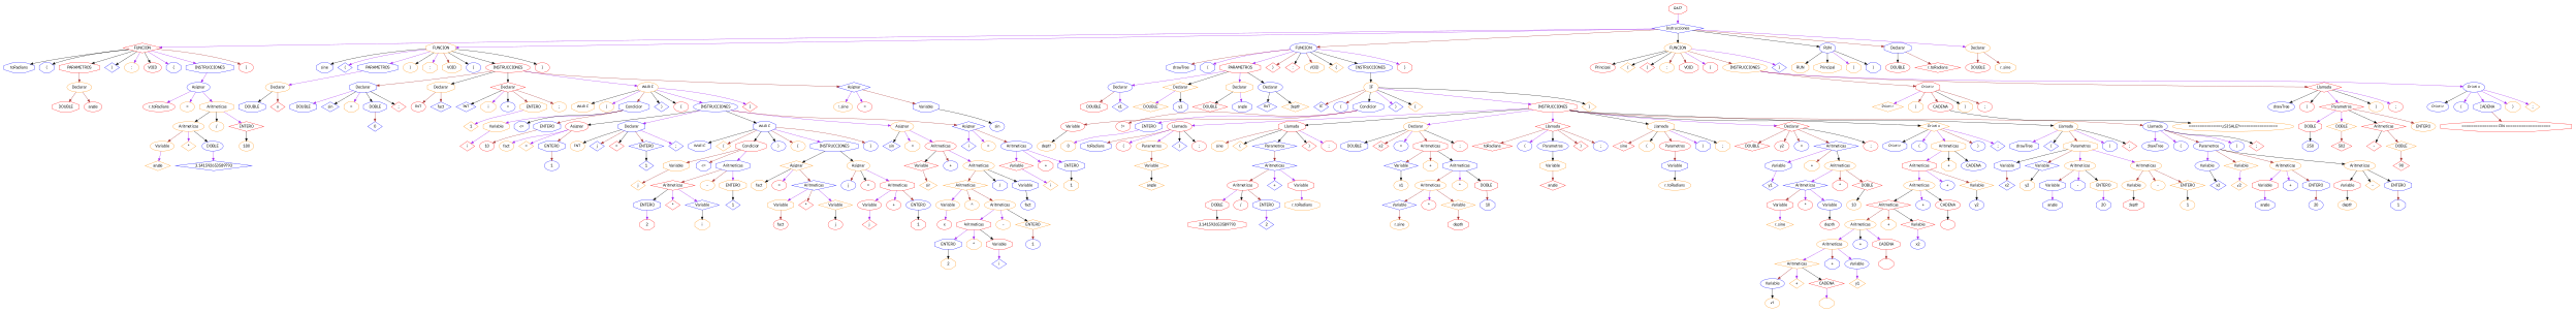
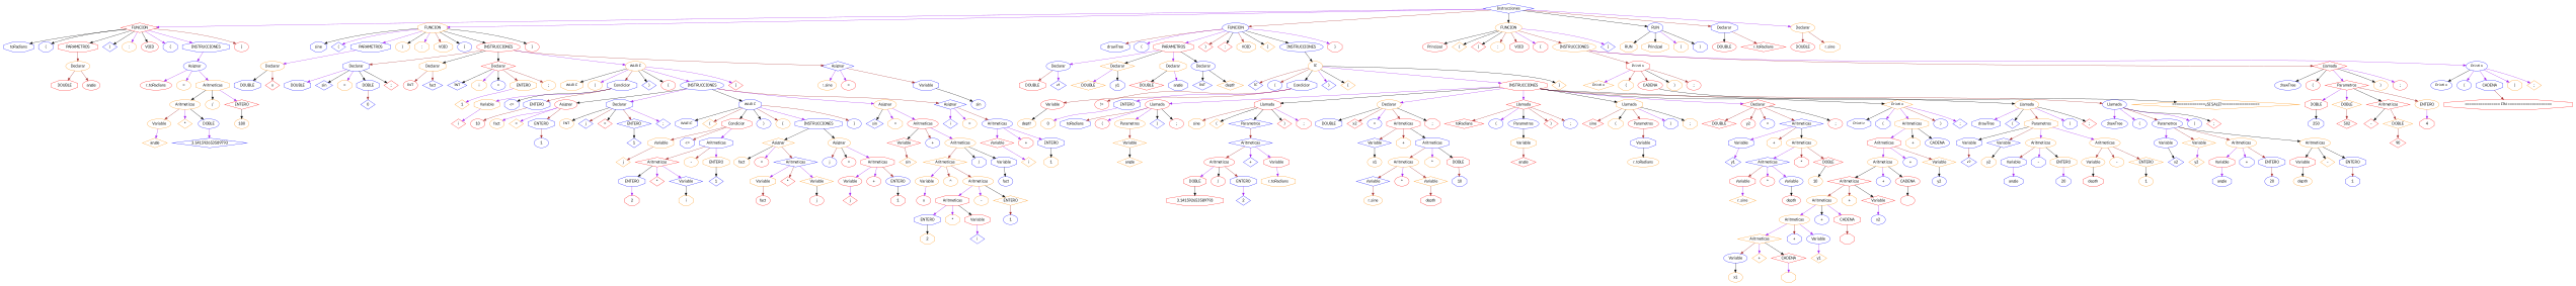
  digraph {
    fontname="IBM Plex Sans"
    node [color=blue fontname="IBM Plex Sans" shape=ellipse]
    edge [color=purple fontname="IBM Plex Sans"]
-   n1 [color=red label=RAIZ shape=octagon]
    n2 [label=Instrucciones shape=diamond]
    n3 [color=red label=FUNCION shape=diamond]
    n4 [color=darkorange label=FUNCION shape=octagon]
    n5 [label=FUNCION]
    n6 [color=darkorange label=FUNCION]
    n7 [label=RUN]
    n8 [label=Declarar shape=octagon]
    n9 [color=darkorange label=Declarar]
    n10 [label=toRadians shape=octagon]
    n11 [label="(" shape=octagon]
    n12 [color=red label=PARAMETROS shape=octagon]
    n13 [label=")" shape=diamond]
    n14 [color=darkorange label=":"]
    n15 [color=red label=VOID]
    n16 [label="{" shape=octagon]
    n17 [label=INSTRUCCIONES shape=octagon]
    n18 [color=red label="}"]
    n19 [label=sine shape=octagon]
    n20 [label="(" shape=diamond]
    n21 [label=PARAMETROS shape=octagon]
    n22 [color=darkorange label=")"]
    n23 [color=darkorange label=":" shape=octagon]
    n24 [color=darkorange label=VOID shape=octagon]
    n25 [label="{"]
    n26 [color=red label=INSTRUCCIONES]
    n27 [color=red label="}"]
    n28 [label=drawTree shape=octagon]
    n29 [label="(" shape=octagon]
    n30 [color=red label=PARAMETROS shape=octagon]
    n31 [color=red label=")" shape=diamond]
    n32 [color=red label=":" shape=diamond]
    n33 [color=darkorange label=VOID shape=octagon]
    n34 [color=darkorange label="{" shape=diamond]
    n35 [label=INSTRUCCIONES]
    n36 [color=red label="}" shape=octagon]
    n37 [color=red label=Principal]
    n38 [color=darkorange label="(" shape=diamond]
    n39 [color=red label=")" shape=diamond]
    n40 [color=darkorange label=":"]
    n41 [color=red label=VOID shape=octagon]
    n42 [color=red label="{" shape=octagon]
    n43 [color=darkorange label=INSTRUCCIONES]
    n44 [label="}" shape=diamond]
    n45 [color=darkorange label=RUN shape=octagon]
    n46 [color=darkorange label=Principal shape=octagon]
    n47 [color=darkorange label="(" shape=octagon]
    n48 [label=")" shape=octagon]
    n49 [color=red label=DOUBLE]
    n50 [color=red label=r_toRadians shape=diamond]
    n51 [color=red label=DOUBLE]
    n52 [color=darkorange label=r_sine shape=octagon]
    n53 [color=darkorange label=Declarar]
    n54 [label=Asignar]
    n55 [color=red label=DOUBLE shape=octagon]
    n56 [color=red label=angle]
    n57 [color=red label=r_toRadians]
    n58 [color=darkorange label="="]
    n59 [color=darkorange label=Aritmeticas shape=octagon]
    n60 [color=darkorange label=Aritmeticas]
    n61 [color=darkorange label="/"]
    n62 [color=red label=ENTERO shape=diamond]
    n63 [color=darkorange label=Variable]
    n64 [color=darkorange label="*" shape=diamond]
    n65 [label=DOBLE]
    n66 [color=darkorange label=180]
    n67 [color=darkorange label=angle shape=diamond]
    n68 [label=3.141592653589793 shape=diamond]
    n69 [color=darkorange label=Declarar]
    n70 [label=Declarar shape=octagon]
    n71 [color=darkorange label=Declarar shape=octagon]
    n72 [color=red label=Declarar shape=diamond]
    n73 [color=darkorange label=WHILE]
    n74 [label=Asignar shape=diamond]
    n75 [label=DOUBLE shape=octagon]
    n76 [color=red label=x shape=diamond]
    n77 [label=DOUBLE shape=octagon]
    n78 [label=sin shape=diamond]
    n79 [color=darkorange label="=" shape=octagon]
    n80 [label=DOBLE shape=octagon]
    n81 [color=red label=";" shape=diamond]
    n82 [color=red label=INT]
    n83 [label=fact shape=diamond]
    n84 [label=INT shape=diamond]
    n85 [color=darkorange label=i shape=octagon]
    n86 [label="="]
    n87 [color=darkorange label=ENTERO shape=octagon]
    n88 [color=darkorange label=";"]
    n89 [color=darkorange label=WHILE shape=octagon]
    n90 [color=darkorange label="("]
    n91 [label=Condicion shape=octagon]
    n92 [label=")" shape=diamond]
    n93 [color=red label="{"]
    n94 [label=INSTRUCCIONES]
    n95 [color=red label="}" shape=diamond]
    n96 [color=darkorange label=r_sine]
    n97 [color=red label="="]
    n98 [label=Variable shape=octagon]
    n99 [label=0 shape=diamond]
    n100 [color=darkorange label=1 shape=diamond]
    n101 [color=darkorange label=Variable shape=octagon]
    n102 [label="<=" shape=octagon]
    n103 [label=ENTERO shape=octagon]
    n104 [color=red label=Asignar]
    n105 [label=Declarar shape=octagon]
    n106 [label=WHILE shape=octagon]
    n107 [color=darkorange label=Asignar]
    n108 [label=Asignar shape=diamond]
    n109 [color=red label=i shape=diamond]
    n110 [color=red label=10]
    n111 [color=darkorange label=fact]
    n112 [color=darkorange label="=" shape=diamond]
    n113 [label=ENTERO shape=octagon]
    n114 [color=darkorange label=INT]
    n115 [label=j shape=diamond]
    n116 [color=red label="=" shape=diamond]
    n117 [label=ENTERO shape=diamond]
    n118 [label=";" shape=diamond]
    n119 [label=WHILE shape=octagon]
    n120 [color=darkorange label="(" shape=diamond]
    n121 [color=red label=Condicion shape=octagon]
    n122 [label=")"]
    n123 [color=darkorange label="{"]
    n124 [label=INSTRUCCIONES shape=octagon]
    n125 [label="}"]
    n126 [label=sin shape=diamond]
    n127 [color=darkorange label="=" shape=octagon]
    n128 [color=red label=Aritmeticas]
    n129 [label=i shape=diamond]
    n130 [color=darkorange label="="]
    n131 [label=Aritmeticas]
    n132 [label=1]
    n133 [label=1 shape=diamond]
    n134 [color=darkorange label=Variable shape=octagon]
    n135 [label="<=" shape=octagon]
    n136 [label=Aritmeticas shape=octagon]
    n137 [color=darkorange label=Asignar shape=diamond]
    n138 [color=darkorange label=Asignar]
    n139 [color=darkorange label=j shape=diamond]
    n140 [color=red label=Aritmeticas shape=diamond]
    n141 [color=darkorange label="-"]
    n142 [color=darkorange label=ENTERO shape=octagon]
    n143 [label=ENTERO shape=octagon]
    n144 [color=red label="*" shape=diamond]
    n145 [label=Variable shape=diamond]
    n146 [label=1 shape=diamond]
    n147 [color=red label=2 shape=octagon]
    n148 [color=darkorange label=i shape=octagon]
    n149 [color=darkorange label=fact shape=octagon]
    n150 [color=red label="="]
    n151 [label=Aritmeticas shape=diamond]
    n152 [label=j]
    n153 [color=red label="="]
    n154 [color=red label=Aritmeticas shape=octagon]
    n155 [color=darkorange label=Variable shape=octagon]
    n156 [color=red label="*" shape=diamond]
    n157 [color=darkorange label=Variable shape=diamond]
    n158 [color=red label=fact]
    n159 [color=red label=j]
    n160 [color=red label=Variable]
    n161 [color=red label="+"]
    n162 [label=ENTERO]
    n163 [color=red label=j shape=diamond]
    n164 [color=red label=1 shape=octagon]
    n165 [color=red label=Variable shape=diamond]
    n166 [label="+"]
    n167 [color=darkorange label=Aritmeticas]
    n168 [color=darkorange label=sin shape=diamond]
    n169 [color=darkorange label=Aritmeticas shape=diamond]
    n170 [label="/" shape=octagon]
    n171 [label=Variable shape=octagon]
    n172 [color=darkorange label=Variable]
    n173 [color=darkorange label="^"]
    n174 [color=darkorange label=Aritmeticas]
    n175 [label=fact]
    n176 [color=red label=x]
    n177 [color=red label=Aritmeticas shape=octagon]
    n178 [color=darkorange label="-"]
    n179 [color=darkorange label=ENTERO shape=diamond]
    n180 [label=ENTERO shape=octagon]
    n181 [color=darkorange label="*" shape=octagon]
    n182 [color=red label=Variable shape=octagon]
    n183 [label=1]
    n184 [color=darkorange label=2 shape=octagon]
    n185 [label=i shape=diamond]
    n186 [color=red label=Variable shape=diamond]
    n187 [color=red label="+" shape=octagon]
    n188 [label=ENTERO shape=octagon]
    n189 [color=darkorange label=i shape=diamond]
    n190 [color=darkorange label=1 shape=octagon]
    n191 [label=sin]
    n192 [label=Declarar]
    n193 [color=darkorange label=Declarar shape=diamond]
    n194 [color=darkorange label=Declarar shape=octagon]
    n195 [label=Declarar]
    n196 [color=darkorange label=IF]
    n197 [color=red label=DOUBLE shape=octagon]
    n198 [label=x1 shape=diamond]
    n199 [color=darkorange label=DOUBLE shape=diamond]
    n200 [label=y1 shape=octagon]
    n201 [color=red label=DOUBLE shape=diamond]
    n202 [label=angle shape=octagon]
    n203 [label=INT shape=diamond]
    n204 [color=darkorange label=depth shape=diamond]
    n205 [label=IF shape=diamond]
    n206 [label="("]
    n207 [label=Condicion shape=octagon]
    n208 [label=")" shape=diamond]
    n209 [color=darkorange label="{" shape=diamond]
    n210 [color=red label=INSTRUCCIONES shape=octagon]
    n211 [color=darkorange label="}" shape=diamond]
    n212 [color=red label=Variable]
    n213 [color=red label="!="]
    n214 [label=ENTERO shape=octagon]
    n215 [color=red label=Llamada]
    n216 [color=red label=Llamada shape=octagon]
    n217 [color=darkorange label=Declarar]
    n218 [color=red label=Llamada shape=diamond]
    n219 [color=darkorange label=Llamada shape=octagon]
    n220 [color=red label=Declarar shape=diamond]
    n221 [color=darkorange label=PrintLn shape=diamond]
    n222 [color=darkorange label=Llamada]
    n223 [label=Llamada]
    n224 [color=darkorange label=depth]
    n225 [color=darkorange label=0 shape=octagon]
    n226 [label=toRadians shape=octagon]
    n227 [color=red label="("]
    n228 [color=darkorange label=Parametros]
    n229 [label=")" shape=diamond]
    n230 [color=red label=";"]
    n231 [color=darkorange label=sine shape=octagon]
    n232 [color=darkorange label="(" shape=diamond]
    n233 [label=Parametros shape=diamond]
    n234 [color=red label=")" shape=diamond]
    n235 [color=red label=";" shape=octagon]
    n236 [label=DOUBLE shape=octagon]
    n237 [color=red label=x2 shape=diamond]
    n238 [label="="]
    n239 [color=red label=Aritmeticas shape=octagon]
    n240 [color=red label=";" shape=octagon]
    n241 [color=red label=toRadians shape=diamond]
    n242 [label="("]
    n243 [label=Parametros]
    n244 [color=red label=")" shape=diamond]
    n245 [label=";"]
    n246 [color=red label=sine shape=diamond]
    n247 [color=darkorange label="(" shape=octagon]
    n248 [color=red label=Parametros]
    n249 [label=")" shape=octagon]
    n250 [color=darkorange label=";" shape=octagon]
    n251 [color=red label=DOUBLE shape=diamond]
    n252 [color=red label=y2]
    n253 [label="="]
    n254 [label=Aritmeticas shape=diamond]
    n255 [color=red label=";"]
    n256 [label=PrintLn shape=octagon]
    n257 [label="(" shape=octagon]
    n258 [color=darkorange label=Aritmeticas shape=octagon]
    n259 [label=")"]
    n260 [label=";" shape=diamond]
    n261 [label=drawTree shape=octagon]
    n262 [label="(" shape=diamond]
    n263 [color=darkorange label=Parametros shape=octagon]
    n264 [label=")" shape=octagon]
    n265 [color=red label=";" shape=diamond]
    n266 [label=drawTree]
    n267 [label="("]
    n268 [label=Parametros]
    n269 [label=")"]
    n270 [color=red label=";" shape=diamond]
    n271 [color=darkorange label=Variable shape=diamond]
    n272 [color=darkorange label=angle shape=diamond]
    n273 [label=Aritmeticas shape=diamond]
    n274 [color=red label=Aritmeticas]
    n275 [label="+" shape=diamond]
    n276 [color=red label=Variable shape=octagon]
    n277 [color=red label=DOBLE shape=octagon]
    n278 [color=red label="/"]
    n279 [label=ENTERO shape=octagon]
    n280 [color=darkorange label=r_toRadians shape=octagon]
    n281 [color=red label=3.141592653589793 shape=octagon]
    n282 [label=2 shape=diamond]
    n283 [label=Variable shape=diamond]
    n284 [color=darkorange label="+" shape=octagon]
    n285 [label=Aritmeticas shape=octagon]
    n286 [color=darkorange label=x1]
    n287 [color=darkorange label=Aritmeticas]
    n288 [color=darkorange label="*" shape=octagon]
    n289 [color=red label=DOBLE shape=octagon]
    n290 [label=Variable shape=diamond]
    n291 [color=red label="*"]
    n292 [color=darkorange label=Variable shape=diamond]
    n293 [label=10 shape=octagon]
    n294 [color=darkorange label=r_sine]
    n295 [color=red label=depth shape=octagon]
    n296 [color=darkorange label=Variable shape=octagon]
    n297 [color=red label=angle shape=diamond]
    n298 [label=Variable shape=octagon]
    n299 [color=darkorange label=r_toRadians]
    n300 [label=Variable shape=octagon]
    n301 [color=darkorange label="+" shape=octagon]
    n302 [color=darkorange label=Aritmeticas]
    n303 [label=y1 shape=diamond]
    n304 [label=Aritmeticas shape=diamond]
    n305 [color=red label="*" shape=octagon]
    n306 [color=red label=DOBLE shape=diamond]
    n307 [color=red label=Variable shape=octagon]
    n308 [color=red label="*"]
    n309 [label=Variable]
    n310 [color=darkorange label=10]
    n311 [color=darkorange label=r_sine shape=diamond]
    n312 [color=red label=depth]
    n313 [color=red label=Aritmeticas shape=octagon]
    n314 [color=darkorange label="+" shape=octagon]
    n315 [label=CADENA]
    n316 [color=darkorange label=Aritmeticas]
    n317 [label="+"]
    n318 [color=darkorange label=Variable shape=diamond]
    n319 [color=red label=Aritmeticas shape=diamond]
    n320 [label="+"]
    n321 [color=red label=CADENA]
    n322 [label=y2]
    n323 [color=darkorange label=Aritmeticas]
    n324 [color=darkorange label="+" shape=octagon]
    n325 [color=red label=Variable shape=diamond]
    n326 [color=red label=" "]
    n327 [color=darkorange label=Aritmeticas]
    n328 [label="+"]
    n329 [color=red label=CADENA shape=octagon]
    n330 [label=x2]
    n331 [color=darkorange label=Aritmeticas shape=diamond]
    n332 [label="+" shape=octagon]
    n333 [label=Variable]
    n334 [color=red label=" " shape=octagon]
    n335 [label=Variable]
    n336 [color=darkorange label="+" shape=diamond]
    n337 [color=red label=CADENA shape=diamond]
    n338 [color=darkorange label=y1 shape=diamond]
    n339 [color=darkorange label=x1]
    n340 [color=darkorange label=" " shape=octagon]
    n341 [label=Variable shape=octagon]
    n342 [label=Variable shape=diamond]
    n343 [color=darkorange label=Aritmeticas]
    n344 [color=darkorange label=Aritmeticas]
    n345 [label=x2 shape=diamond]
    n346 [color=darkorange label=y2 shape=octagon]
    n347 [label=Variable shape=octagon]
    n348 [label="-" shape=octagon]
    n349 [color=darkorange label=ENTERO shape=octagon]
    n350 [color=darkorange label=Variable]
    n351 [color=darkorange label="-"]
    n352 [color=darkorange label=ENTERO shape=diamond]
    n353 [label=angle shape=octagon]
    n354 [label=20 shape=octagon]
    n355 [color=red label=depth shape=octagon]
    n356 [color=darkorange label=1]
    n357 [label=Variable]
    n358 [color=darkorange label=Variable shape=diamond]
    n359 [color=darkorange label=Aritmeticas]
    n360 [color=darkorange label=Aritmeticas]
    n361 [label=x2 shape=diamond]
    n362 [color=darkorange label=y2 shape=diamond]
    n363 [color=red label=Variable shape=octagon]
    n364 [label="+" shape=octagon]
    n365 [label=ENTERO shape=octagon]
    n366 [color=red label=Variable shape=octagon]
    n367 [color=darkorange label="-" shape=diamond]
    n368 [label=ENTERO shape=octagon]
    n369 [label=angle shape=octagon]
    n370 [label=20]
    n371 [color=darkorange label=depth]
    n372 [label=1 shape=octagon]
    n373 [color=red label=PrintLn shape=octagon]
    n374 [color=red label=Llamada shape=diamond]
    n375 [label=PrintLn]
    n376 [color=darkorange label=PrintLn shape=diamond]
    n377 [color=darkorange label="(" shape=octagon]
    n378 [color=red label=CADENA]
    n379 [color=darkorange label=")" shape=octagon]
    n380 [color=red label=";"]
    n381 [label=drawTree]
    n382 [color=red label="("]
    n383 [color=red label=Parametros shape=diamond]
    n384 [color=darkorange label=")"]
    n385 [color=red label=";"]
    n386 [label=PrintLn]
    n387 [label="("]
    n388 [label=CADENA shape=octagon]
    n389 [color=darkorange label=")" shape=octagon]
    n390 [color=darkorange label=";" shape=diamond]
-   n391 [color=darkorange label="===============¿SI SALE?================="]
+   n391 [color=darkorange label="===============¿SI SALE?=================" shape=diamond]
    n392 [color=red label=DOBLE shape=octagon]
    n393 [color=darkorange label=DOBLE shape=diamond]
    n394 [color=red label=Aritmeticas shape=diamond]
    n395 [color=darkorange label=ENTERO]
    n396 [label=250 shape=octagon]
    n397 [color=red label=502 shape=diamond]
    n398 [color=red label="-" shape=diamond]
    n399 [color=darkorange label=DOBLE shape=diamond]
+   n400 [color=red label=4 shape=octagon]
    n401 [color=red label=90 shape=diamond]
    n402 [color=red label="================ FIN ====================" shape=octagon]
-   n1 -> n2
    n2 -> n3
    n2 -> n4
    n2 -> n5 [color=brown]
    n2 -> n6 [color=black]
    n2 -> n7 [color=black]
    n2 -> n8 [color=brown]
    n2 -> n9
    n3 -> n10 [color=black]
    n3 -> n11 [color=black]
    n3 -> n12 [color=black]
    n3 -> n13 [color=black]
    n3 -> n14
    n3 -> n15 [color=black]
    n3 -> n16
    n3 -> n17
    n3 -> n18 [color=brown]
    n4 -> n19 [color=black]
    n4 -> n20
    n4 -> n21
    n4 -> n22 [color=black]
    n4 -> n23
    n4 -> n24 [color=brown]
    n4 -> n25 [color=black]
    n4 -> n26 [color=black]
    n4 -> n27 [color=black]
    n5 -> n28 [color=brown]
    n5 -> n29
    n5 -> n30
    n5 -> n31 [color=brown]
    n5 -> n32 [color=black]
    n5 -> n33 [color=brown]
    n5 -> n34 [color=black]
    n5 -> n35 [color=black]
    n5 -> n36
    n6 -> n37 [color=black]
    n6 -> n38 [color=black]
    n6 -> n39 [color=black]
    n6 -> n40 [color=brown]
    n6 -> n41 [color=brown]
    n6 -> n42
    n6 -> n43 [color=brown]
    n6 -> n44
    n7 -> n45 [color=black]
    n7 -> n46 [color=black]
    n7 -> n47
    n7 -> n48 [color=black]
    n8 -> n49 [color=black]
    n8 -> n50 [color=brown]
    n9 -> n51 [color=brown]
    n9 -> n52 [color=brown]
    n12 -> n53 [color=brown]
    n17 -> n54
    n21 -> n69
    n26 -> n70 [color=brown]
    n26 -> n71 [color=black]
    n26 -> n72 [color=black]
    n26 -> n73
    n26 -> n74 [color=brown]
    n30 -> n192
    n30 -> n193 [color=black]
    n30 -> n194
    n30 -> n195 [color=black]
    n35 -> n196 [color=black]
    n43 -> n373 [color=brown]
    n43 -> n374 [color=brown]
    n43 -> n375
    n53 -> n55 [color=brown]
    n53 -> n56 [color=brown]
    n54 -> n57
    n54 -> n58
    n54 -> n59
    n59 -> n60 [color=black]
    n59 -> n61 [color=black]
    n59 -> n62
    n60 -> n63 [color=brown]
    n60 -> n64
    n60 -> n65 [color=black]
    n62 -> n66 [color=black]
    n63 -> n67
    n65 -> n68
    n69 -> n75 [color=black]
    n69 -> n76 [color=brown]
    n70 -> n77
    n70 -> n78 [color=black]
    n70 -> n79
    n70 -> n80 [color=black]
    n70 -> n81 [color=black]
    n71 -> n82 [color=brown]
    n71 -> n83 [color=brown]
    n72 -> n84 [color=black]
    n72 -> n85
    n72 -> n86 [color=black]
    n72 -> n87 [color=brown]
    n72 -> n88 [color=brown]
    n73 -> n89 [color=black]
    n73 -> n90
    n73 -> n91 [color=brown]
    n73 -> n92 [color=black]
    n73 -> n93 [color=black]
    n73 -> n94
    n73 -> n95
    n74 -> n96
    n74 -> n97
    n74 -> n98 [color=brown]
    n80 -> n99 [color=brown]
    n87 -> n100
    n91 -> n101
    n91 -> n102 [color=black]
    n91 -> n103 [color=brown]
    n94 -> n104 [color=black]
    n94 -> n105
    n94 -> n106 [color=black]
    n94 -> n107
    n94 -> n108 [color=brown]
    n98 -> n191 [color=black]
    n101 -> n109
    n103 -> n110 [color=brown]
    n104 -> n111
    n104 -> n112
    n104 -> n113 [color=brown]
    n105 -> n114 [color=black]
    n105 -> n115 [color=brown]
    n105 -> n116 [color=black]
    n105 -> n117 [color=brown]
    n105 -> n118
    n106 -> n119 [color=black]
    n106 -> n120 [color=brown]
    n106 -> n121 [color=black]
    n106 -> n122 [color=black]
    n106 -> n123 [color=brown]
    n106 -> n124
    n106 -> n125 [color=brown]
    n107 -> n126 [color=black]
    n107 -> n127
    n107 -> n128
    n108 -> n129
    n108 -> n130
    n108 -> n131 [color=brown]
    n113 -> n132 [color=brown]
    n117 -> n133 [color=black]
    n121 -> n134 [color=brown]
    n121 -> n135 [color=brown]
    n121 -> n136
    n124 -> n137 [color=black]
    n124 -> n138 [color=black]
    n128 -> n165 [color=black]
    n128 -> n166 [color=brown]
    n128 -> n167
    n131 -> n186
    n131 -> n187
    n131 -> n188
    n134 -> n139 [color=brown]
    n136 -> n140 [color=brown]
    n136 -> n141 [color=brown]
    n136 -> n142
    n137 -> n149 [color=black]
    n137 -> n150
    n137 -> n151 [color=brown]
    n138 -> n152 [color=brown]
    n138 -> n153 [color=black]
    n138 -> n154
    n140 -> n143 [color=black]
    n140 -> n144
    n140 -> n145
    n142 -> n146 [color=black]
    n143 -> n147
    n145 -> n148 [color=black]
    n151 -> n155
    n151 -> n156 [color=brown]
    n151 -> n157
    n154 -> n160
    n154 -> n161
    n154 -> n162 [color=brown]
    n155 -> n158 [color=brown]
    n157 -> n159 [color=black]
    n160 -> n163
    n162 -> n164 [color=black]
    n165 -> n168 [color=brown]
    n167 -> n169 [color=brown]
    n167 -> n170 [color=black]
    n167 -> n171 [color=black]
    n169 -> n172
    n169 -> n173 [color=brown]
    n169 -> n174 [color=brown]
    n171 -> n175 [color=black]
    n172 -> n176
    n174 -> n177
    n174 -> n178
    n174 -> n179 [color=black]
    n177 -> n180
    n177 -> n181
    n177 -> n182 [color=black]
    n179 -> n183 [color=brown]
    n180 -> n184 [color=black]
    n182 -> n185
    n186 -> n189
    n188 -> n190 [color=black]
    n192 -> n197 [color=brown]
    n192 -> n198
    n193 -> n199
    n193 -> n200 [color=black]
    n194 -> n201 [color=black]
    n194 -> n202
    n195 -> n203 [color=black]
    n195 -> n204 [color=black]
    n196 -> n205 [color=brown]
    n196 -> n206 [color=brown]
    n196 -> n207 [color=black]
    n196 -> n208
    n196 -> n209 [color=black]
    n196 -> n210
    n196 -> n211 [color=black]
    n207 -> n212 [color=brown]
    n207 -> n213 [color=brown]
    n207 -> n214
    n210 -> n215
    n210 -> n216 [color=black]
    n210 -> n217
    n210 -> n218
    n210 -> n219 [color=black]
    n210 -> n220
    n210 -> n221 [color=black]
    n210 -> n222 [color=black]
    n210 -> n223 [color=brown]
    n212 -> n224 [color=black]
    n214 -> n225
    n215 -> n226 [color=brown]
    n215 -> n227
    n215 -> n228
    n215 -> n229 [color=black]
    n215 -> n230 [color=black]
    n216 -> n231 [color=brown]
    n216 -> n232 [color=black]
    n216 -> n233 [color=black]
    n216 -> n234 [color=black]
    n216 -> n235
    n217 -> n236 [color=black]
    n217 -> n237 [color=brown]
    n217 -> n238
    n217 -> n239 [color=brown]
    n217 -> n240 [color=black]
    n218 -> n241 [color=brown]
    n218 -> n242
    n218 -> n243 [color=black]
    n218 -> n244 [color=brown]
    n218 -> n245 [color=brown]
    n219 -> n246 [color=brown]
    n219 -> n247 [color=black]
    n219 -> n248 [color=brown]
    n219 -> n249
    n219 -> n250 [color=black]
    n220 -> n251 [color=brown]
    n220 -> n252 [color=brown]
    n220 -> n253 [color=brown]
    n220 -> n254 [color=brown]
    n220 -> n255 [color=black]
    n221 -> n256 [color=black]
    n221 -> n257
    n221 -> n258
    n221 -> n259 [color=brown]
    n221 -> n260
    n222 -> n261
    n222 -> n262 [color=black]
    n222 -> n263 [color=brown]
    n222 -> n264
    n222 -> n265 [color=black]
    n223 -> n266
    n223 -> n267
    n223 -> n268 [color=brown]
    n223 -> n269
    n223 -> n270 [color=black]
    n228 -> n271 [color=brown]
    n233 -> n273 [color=brown]
    n239 -> n283 [color=brown]
    n239 -> n284 [color=brown]
    n239 -> n285 [color=black]
    n243 -> n296 [color=black]
    n248 -> n298 [color=brown]
    n254 -> n300
    n254 -> n301 [color=brown]
    n254 -> n302 [color=black]
    n258 -> n313
    n258 -> n314 [color=black]
    n258 -> n315 [color=black]
    n263 -> n341 [color=black]
    n263 -> n342 [color=brown]
    n263 -> n343
    n263 -> n344
    n268 -> n357
    n268 -> n358 [color=brown]
    n268 -> n359 [color=brown]
    n268 -> n360 [color=black]
    n271 -> n272 [color=black]
    n273 -> n274 [color=brown]
    n273 -> n275
    n273 -> n276
    n274 -> n277
    n274 -> n278 [color=black]
    n274 -> n279 [color=brown]
    n276 -> n280
    n277 -> n281 [color=black]
    n279 -> n282
    n283 -> n286 [color=black]
    n285 -> n287 [color=brown]
    n285 -> n288
    n285 -> n289 [color=black]
    n287 -> n290 [color=brown]
    n287 -> n291
    n287 -> n292 [color=brown]
    n289 -> n293 [color=brown]
    n290 -> n294 [color=brown]
    n292 -> n295 [color=brown]
    n296 -> n297 [color=brown]
    n298 -> n299 [color=black]
    n300 -> n303
    n302 -> n304
    n302 -> n305 [color=brown]
    n302 -> n306 [color=brown]
    n304 -> n307 [color=brown]
    n304 -> n308
    n304 -> n309
    n306 -> n310 [color=black]
    n307 -> n311
    n309 -> n312 [color=black]
    n313 -> n316
    n313 -> n317
    n313 -> n318 [color=brown]
    n316 -> n319 [color=black]
    n316 -> n320
    n316 -> n321 [color=black]
    n318 -> n322 [color=black]
    n319 -> n323 [color=brown]
    n319 -> n324 [color=brown]
    n319 -> n325 [color=black]
    n321 -> n326 [color=black]
    n323 -> n327
    n323 -> n328 [color=black]
    n323 -> n329
    n325 -> n330
    n327 -> n331
    n327 -> n332 [color=brown]
    n327 -> n333
    n329 -> n334 [color=brown]
    n331 -> n335 [color=brown]
    n331 -> n336
    n331 -> n337 [color=black]
    n333 -> n338
    n335 -> n339 [color=black]
    n337 -> n340
    n341 -> n345 [color=brown]
    n342 -> n346 [color=black]
    n343 -> n347 [color=brown]
    n343 -> n348
    n343 -> n349 [color=black]
    n344 -> n350 [color=brown]
    n344 -> n351 [color=brown]
    n344 -> n352 [color=brown]
    n347 -> n353
    n349 -> n354
    n350 -> n355 [color=black]
    n352 -> n356 [color=black]
    n357 -> n361 [color=black]
    n358 -> n362
    n359 -> n363
    n359 -> n364
    n359 -> n365 [color=brown]
    n360 -> n366 [color=black]
    n360 -> n367 [color=black]
    n360 -> n368 [color=black]
    n363 -> n369
    n365 -> n370 [color=brown]
    n366 -> n371 [color=black]
    n368 -> n372 [color=brown]
    n373 -> n376
    n373 -> n377 [color=brown]
    n373 -> n378 [color=brown]
    n373 -> n379 [color=black]
    n373 -> n380 [color=brown]
    n374 -> n381 [color=black]
    n374 -> n382 [color=black]
    n374 -> n383
    n374 -> n384 [color=black]
    n374 -> n385
    n375 -> n386 [color=black]
    n375 -> n387
    n375 -> n388
    n375 -> n389
    n375 -> n390
    n378 -> n391 [color=black]
    n383 -> n392
    n383 -> n393
    n383 -> n394 [color=black]
    n383 -> n395 [color=brown]
    n388 -> n402 [color=brown]
    n392 -> n396 [color=black]
    n393 -> n397 [color=brown]
    n394 -> n398 [color=black]
    n394 -> n399 [color=brown]
+   n395 -> n400
    n399 -> n401 [color=brown]
  }
